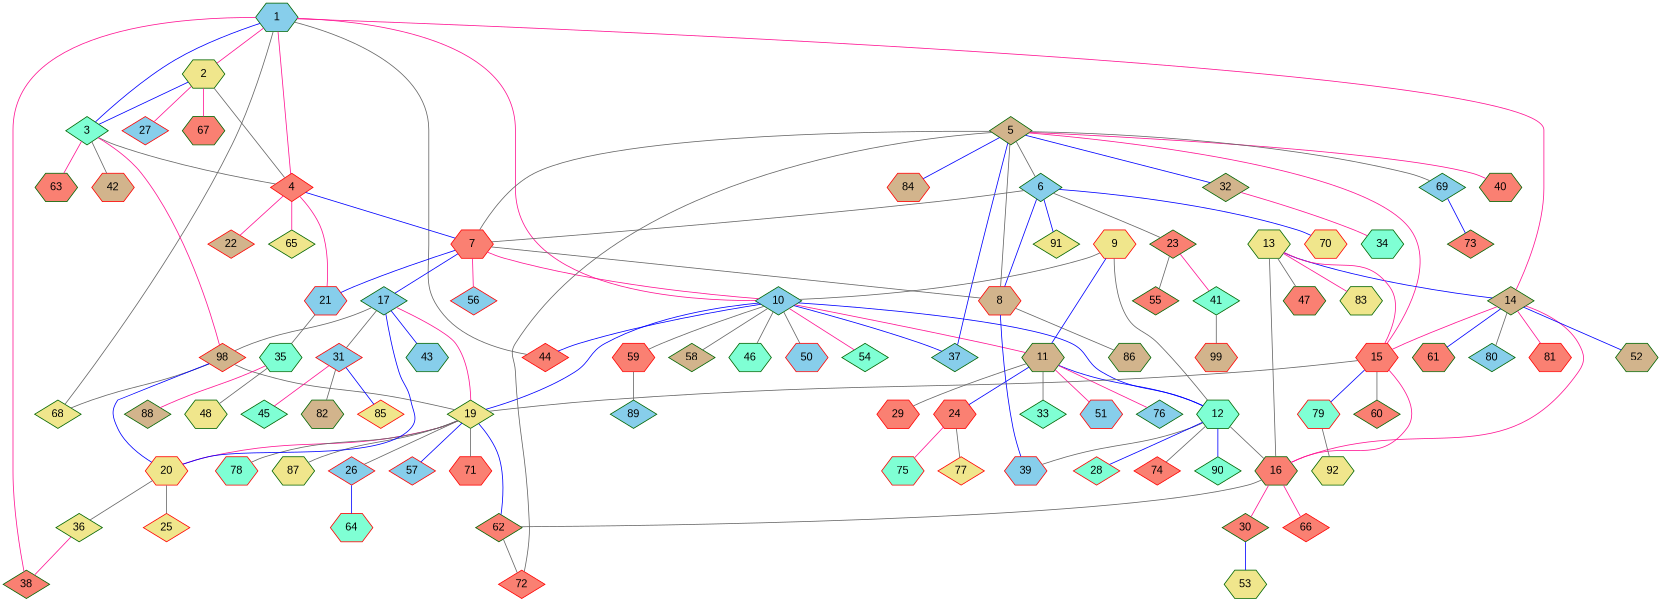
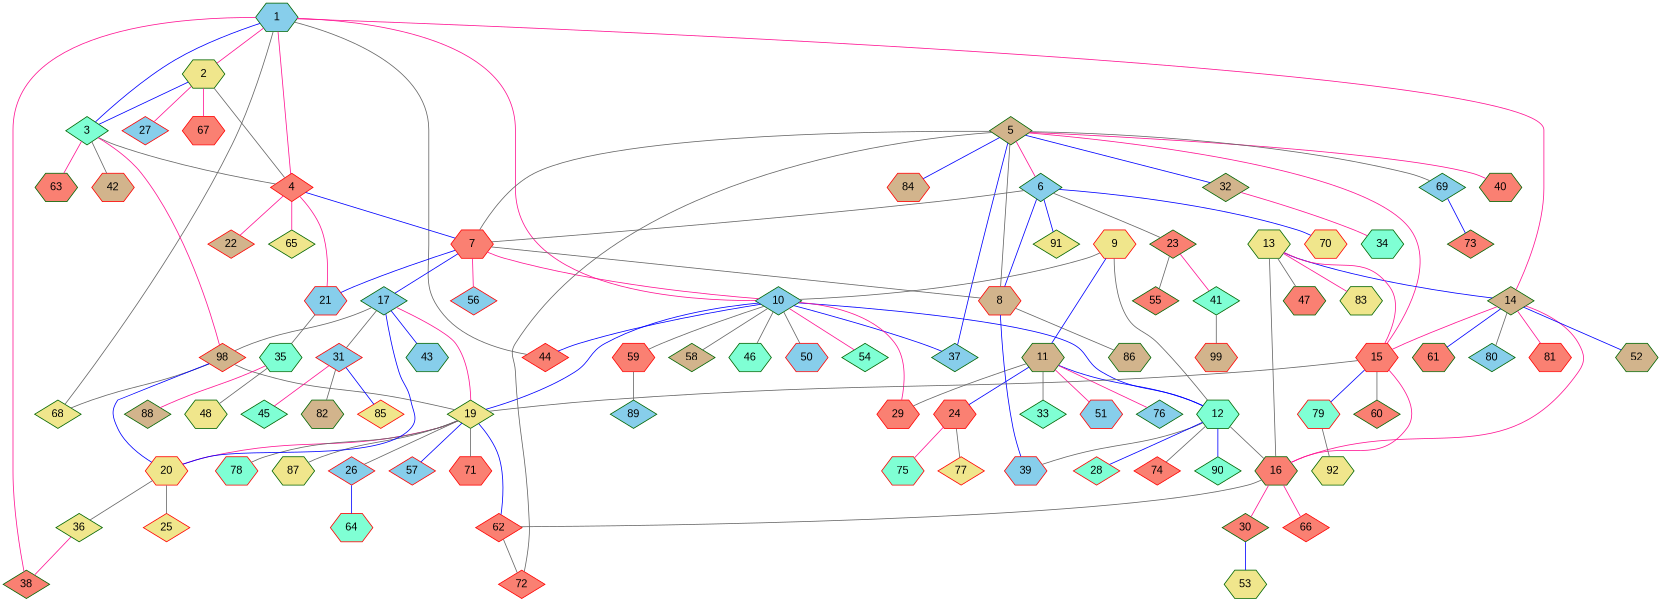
  graph {
    fontname="Liberation Sans"
    node [color=darkgreen fillcolor=salmon fontname="Liberation Sans" shape=diamond style=filled]
    edge [color=gray40 fontname="Liberation Sans"]
    1 [fillcolor=skyblue shape=hexagon]
    2 [fillcolor=khaki shape=hexagon]
    3 [fillcolor=aquamarine]
    4 [color=red]
    10 [fillcolor=skyblue]
    14 [fillcolor=tan]
    38
    44 [color=red]
    68 [fillcolor=khaki]
    27 [color=red fillcolor=skyblue]
-   67 [shape=hexagon]
+   67 [color=red shape=hexagon]
    n12 [color=red fillcolor=tan label=98]
    42 [color=red fillcolor=tan shape=hexagon]
    63 [shape=hexagon]
    7 [color=red shape=hexagon]
    21 [color=red fillcolor=skyblue shape=hexagon]
    22 [color=red fillcolor=tan]
    65 [fillcolor=khaki]
    37 [fillcolor=skyblue]
    11 [fillcolor=tan shape=hexagon]
    12 [fillcolor=aquamarine shape=hexagon]
    19 [fillcolor=khaki]
    46 [fillcolor=aquamarine shape=hexagon]
    50 [color=red fillcolor=skyblue shape=hexagon]
    54 [fillcolor=aquamarine]
    58 [fillcolor=tan]
    59 [color=red shape=hexagon]
    15 [color=red shape=hexagon]
    16 [shape=hexagon]
    52 [fillcolor=tan shape=hexagon]
    61 [shape=hexagon]
    80 [fillcolor=skyblue]
    81 [color=red shape=hexagon]
    20 [color=red fillcolor=khaki shape=hexagon]
    8 [color=red fillcolor=tan shape=hexagon]
    17 [fillcolor=skyblue]
    56 [color=red fillcolor=skyblue]
    35 [fillcolor=aquamarine shape=hexagon]
    5 [fillcolor=tan]
    6 [fillcolor=skyblue]
    32 [fillcolor=tan]
    40 [shape=hexagon]
    69 [fillcolor=skyblue]
    72 [color=red]
    84 [color=red fillcolor=tan shape=hexagon]
    23
    70 [color=red fillcolor=khaki shape=hexagon]
    91 [fillcolor=khaki]
    39 [color=red fillcolor=skyblue shape=hexagon]
    86 [fillcolor=tan shape=hexagon]
    60
    79 [color=red fillcolor=aquamarine shape=hexagon]
    34 [fillcolor=aquamarine shape=hexagon]
    73
    41 [fillcolor=aquamarine]
    55
    31 [color=red fillcolor=skyblue]
    43 [fillcolor=skyblue shape=hexagon]
    9 [color=red fillcolor=khaki shape=hexagon]
    24 [color=red shape=hexagon]
    29 [color=red shape=hexagon]
    33 [fillcolor=aquamarine]
    51 [color=red fillcolor=skyblue shape=hexagon]
    76 [fillcolor=skyblue]
    28 [color=red fillcolor=aquamarine]
    74 [color=red]
    90 [fillcolor=aquamarine]
-   62
+   62 [color=red]
    26 [color=red fillcolor=skyblue]
    57 [color=red fillcolor=skyblue]
    71 [color=red shape=hexagon]
    78 [color=red fillcolor=aquamarine shape=hexagon]
    87 [fillcolor=khaki shape=hexagon]
    89 [fillcolor=skyblue]
    75 [color=red fillcolor=aquamarine shape=hexagon]
    77 [color=red fillcolor=khaki]
    30
    66 [color=red]
    13 [fillcolor=khaki shape=hexagon]
    47 [shape=hexagon]
    83 [fillcolor=khaki shape=hexagon]
    92 [fillcolor=khaki shape=hexagon]
    53 [fillcolor=khaki shape=hexagon]
    25 [color=red fillcolor=khaki]
    36 [fillcolor=khaki]
    45 [fillcolor=aquamarine]
    82 [fillcolor=tan shape=hexagon]
    85 [color=red fillcolor=khaki]
    64 [color=red fillcolor=aquamarine shape=hexagon]
    48 [fillcolor=khaki shape=hexagon]
    88 [fillcolor=tan]
    n92 [color=red fillcolor=tan label=99 shape=hexagon]
    1 -- 2 [color=deeppink]
    1 -- 3 [color=blue]
    1 -- 4 [color=deeppink]
    1 -- 10 [color=deeppink]
    1 -- 14 [color=deeppink]
    1 -- 38 [color=deeppink]
    1 -- 44
    1 -- 68
    2 -- 3 [color=blue]
    2 -- 4
    2 -- 27 [color=deeppink]
    2 -- 67 [color=deeppink]
    3 -- 4
    3 -- n12 [color=deeppink]
    3 -- 42
    3 -- 63 [color=deeppink]
    4 -- 7 [color=blue]
    4 -- 21 [color=deeppink]
    4 -- 22 [color=deeppink]
    4 -- 65 [color=deeppink]
    10 -- 44 [color=blue]
    10 -- 37 [color=blue]
-   10 -- 11 [color=deeppink]
+   10 -- 29 [color=deeppink]
    10 -- 12 [color=blue]
    10 -- 19 [color=blue]
    10 -- 46
    10 -- 50
    10 -- 54 [color=deeppink]
    10 -- 58
    10 -- 59
    14 -- 15 [color=deeppink]
    14 -- 16 [color=deeppink]
    14 -- 52 [color=blue]
    14 -- 61 [color=blue]
    14 -- 80
    14 -- 81 [color=deeppink]
    n12 -- 68
    n12 -- 19
    n12 -- 20 [color=blue]
    7 -- 10 [color=deeppink]
    7 -- 21 [color=blue]
    7 -- 8
    7 -- 17 [color=blue]
    7 -- 56 [color=deeppink]
    21 -- 35
    11 -- 12 [color=blue]
    11 -- 24 [color=blue]
    11 -- 29
    11 -- 33
    11 -- 51 [color=deeppink]
    11 -- 76 [color=deeppink]
    12 -- 16
    12 -- 39
    12 -- 28 [color=blue]
    12 -- 74
    12 -- 90 [color=blue]
    19 -- 20 [color=deeppink]
    19 -- 62 [color=blue]
    19 -- 26
    19 -- 57 [color=blue]
    19 -- 71
    19 -- 78
    19 -- 87
    59 -- 89
    15 -- 19
    15 -- 16 [color=deeppink]
    15 -- 60
    15 -- 79 [color=blue]
    16 -- 62
    16 -- 30 [color=deeppink]
    16 -- 66 [color=deeppink]
    20 -- 25
    20 -- 36
    8 -- 39 [color=blue]
    8 -- 86
    17 -- n12
    17 -- 19 [color=deeppink]
    17 -- 20 [color=blue]
    17 -- 31
    17 -- 43 [color=blue]
    35 -- 48
    35 -- 88 [color=deeppink]
    5 -- 7
    5 -- 37 [color=blue]
    5 -- 15 [color=deeppink]
    5 -- 8
-   5 -- 6
+   5 -- 6 [color=deeppink]
    5 -- 32 [color=blue]
    5 -- 40 [color=deeppink]
    5 -- 69
    5 -- 72
    5 -- 84 [color=blue]
    6 -- 7
    6 -- 8 [color=blue]
    6 -- 23
    6 -- 70 [color=blue]
    6 -- 91 [color=blue]
    32 -- 34 [color=deeppink]
    69 -- 73 [color=blue]
    23 -- 41 [color=deeppink]
    23 -- 55
    79 -- 92
    41 -- n92
    31 -- 45 [color=deeppink]
    31 -- 82
    31 -- 85 [color=blue]
    9 -- 10
    9 -- 11 [color=blue]
    9 -- 12
    24 -- 75 [color=deeppink]
    24 -- 77
    62 -- 72
    26 -- 64 [color=blue]
    30 -- 53 [color=blue]
    13 -- 14 [color=blue]
    13 -- 15 [color=deeppink]
    13 -- 16
    13 -- 47
    13 -- 83 [color=deeppink]
    36 -- 38 [color=deeppink]
  }
